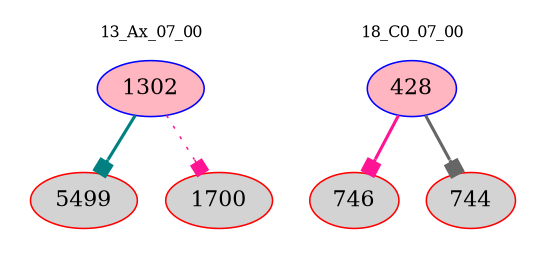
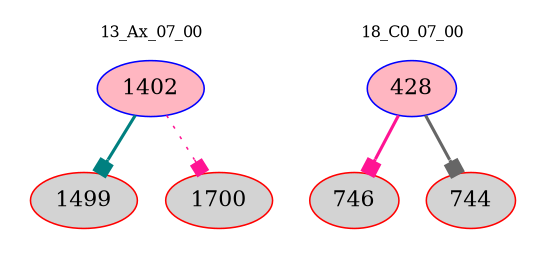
  digraph {
    node [color=red fillcolor=lightgrey style=filled]
    edge [arrowhead=box color=deeppink style=bold]
-   n1 [color=blue fillcolor=lightpink label=1302]
-   n2 [label=5499]
+   n1 [color=blue fillcolor=lightpink label=1402]
+   n2 [label=1499]
    n3 [label=1700]
    n4 [color=blue fillcolor=lightpink label=428]
    n5 [label=746]
    n6 [label=744]
    subgraph cluster_1 {
      color=white
      fontsize=10
      label="13_Ax_07_00"
      n1
      n2
      n3
    }
    subgraph cluster_2 {
      color=white
      fontsize=10
      label="18_C0_07_00"
      n4
      n5
      n6
    }
    n1 -> n2 [color=teal]
    n1 -> n3 [style=dotted]
    n4 -> n5
    n4 -> n6 [color=gray40]
  }
